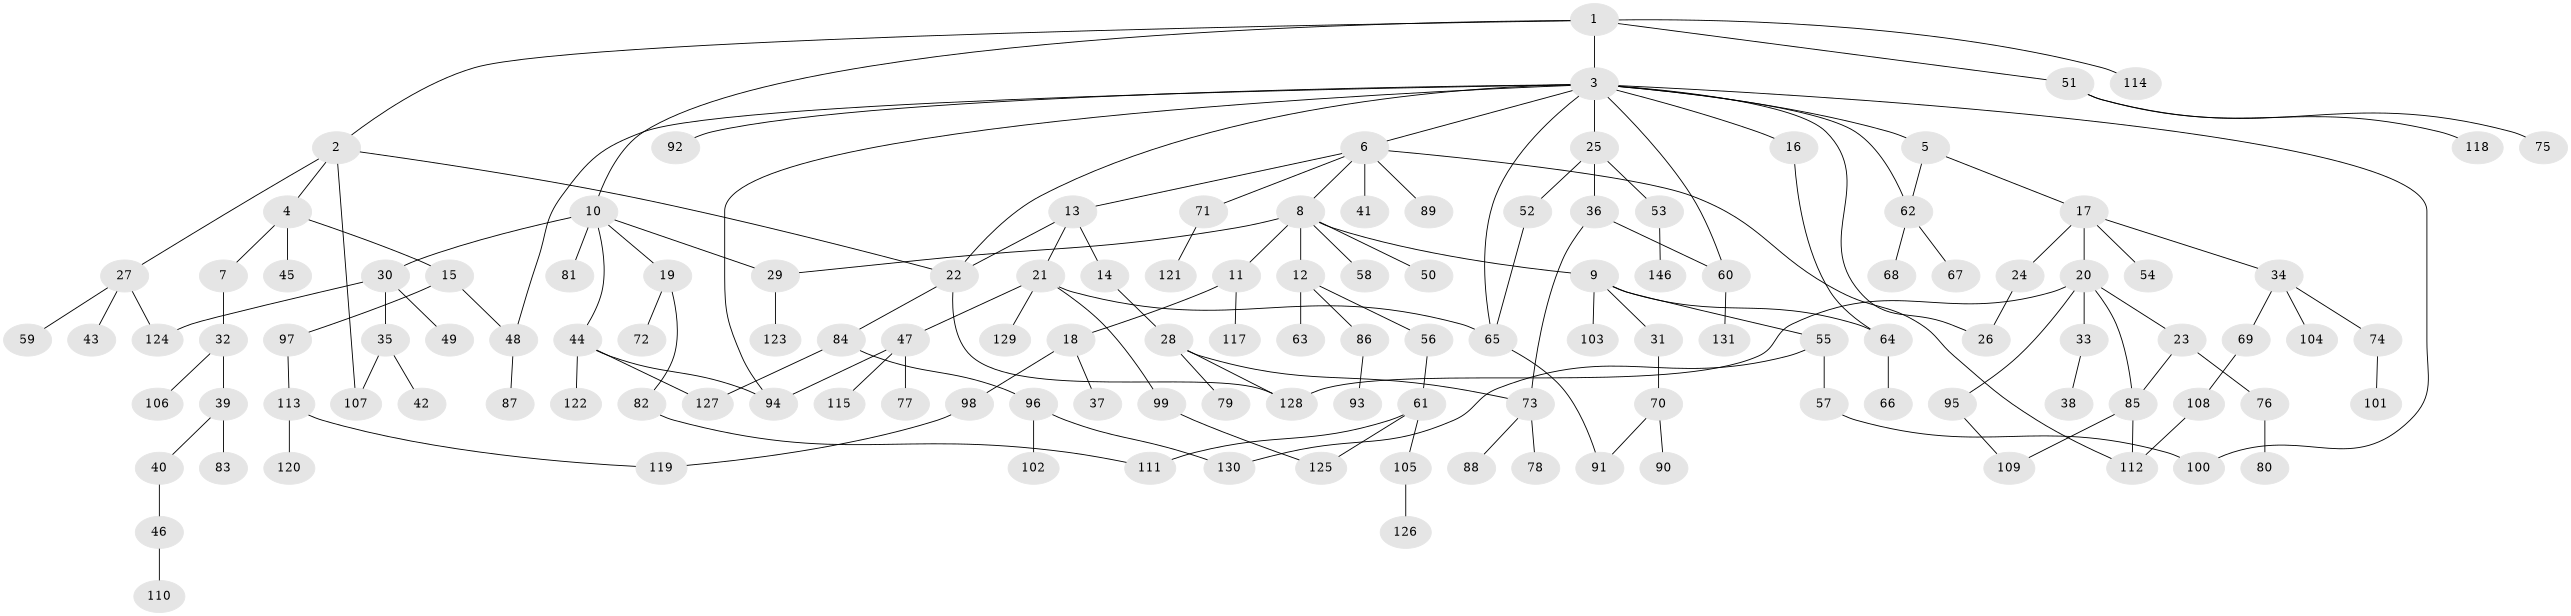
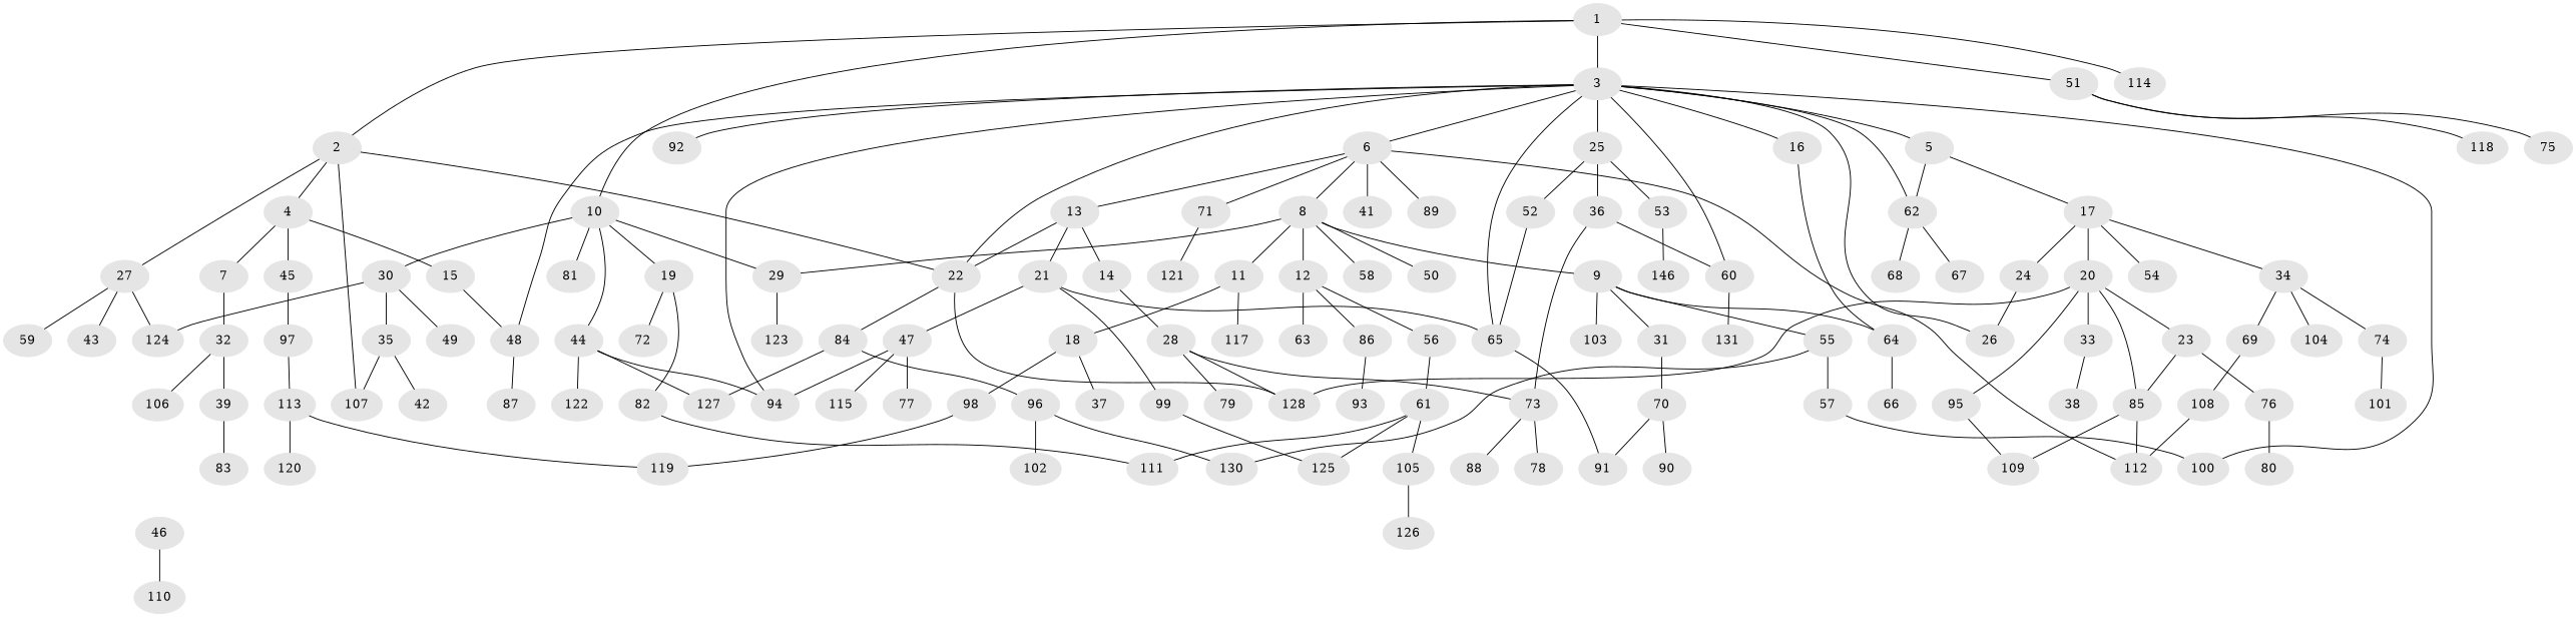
  graph {
    node [color=gray90 style=filled]
    1
    2
    3
    10
    51
    114
    4
    22
    27
    107
    5
    6
    16
    25
    26
    48
    60
    62
    65
    92
    94
    100
    29
    19
    30
    44
    81
    75
    118
    7
    15
    45
    128
    84
    43
    59
    124
    17
    8
    13
    41
    71
    89
    112
    64
    36
    52
    53
    87
    131
    67
    68
    91
    32
    97
    20
    24
    34
    54
    9
    11
    12
    50
    58
    14
    21
    121
    39
    106
    31
    55
    103
    18
    117
    56
    63
    86
    123
    70
    57
    130
    66
    72
    82
    35
    49
    122
    127
    37
    98
    61
    93
    28
    47
    99
-   129
    73
    79
    113
    23
    33
    85
    95
    69
    74
    104
    119
    111
    76
    38
    109
    77
    115
    125
    96
    80
    n117 [label=146]
    78
    88
    42
    90
-   40
    83
    108
    101
    46
    110
    105
    126
    102
    120
    1 -- 2
    1 -- 3
    1 -- 10
    1 -- 51
    1 -- 114
    2 -- 4
    2 -- 22
    2 -- 27
    2 -- 107
    3 -- 22
    3 -- 5
    3 -- 6
    3 -- 16
    3 -- 25
    3 -- 26
    3 -- 48
    3 -- 60
    3 -- 62
    3 -- 65
    3 -- 92
    3 -- 94
    3 -- 100
    10 -- 29
    10 -- 19
    10 -- 30
    10 -- 44
    10 -- 81
    51 -- 75
    51 -- 118
    4 -- 7
    4 -- 15
    4 -- 45
    22 -- 128
    22 -- 84
    27 -- 43
    27 -- 59
    27 -- 124
    5 -- 62
    5 -- 17
    6 -- 8
    6 -- 13
    6 -- 41
    6 -- 71
    6 -- 89
    6 -- 112
    16 -- 64
    25 -- 36
    25 -- 52
    25 -- 53
    48 -- 87
    60 -- 131
    62 -- 67
    62 -- 68
    65 -- 91
    29 -- 123
    19 -- 72
    19 -- 82
    30 -- 124
    30 -- 35
    30 -- 49
    44 -- 94
    44 -- 122
    44 -- 127
    7 -- 32
    15 -- 48
-   15 -- 97
+   45 -- 97
    84 -- 127
    84 -- 96
    17 -- 20
    17 -- 24
    17 -- 34
    17 -- 54
    8 -- 29
    8 -- 9
    8 -- 11
    8 -- 12
    8 -- 50
    8 -- 58
    13 -- 22
    13 -- 14
    13 -- 21
    71 -- 121
    64 -- 66
    36 -- 60
    36 -- 73
    52 -- 65
    53 -- n117
    32 -- 39
    32 -- 106
    97 -- 113
    20 -- 128
    20 -- 23
    20 -- 33
    20 -- 85
    20 -- 95
    24 -- 26
    34 -- 69
    34 -- 74
    34 -- 104
    9 -- 64
    9 -- 31
    9 -- 55
    9 -- 103
    11 -- 18
    11 -- 117
    12 -- 56
    12 -- 63
    12 -- 86
    14 -- 28
    21 -- 65
    21 -- 47
    21 -- 99
-   21 -- 129
-   39 -- 40
    39 -- 83
    31 -- 70
    55 -- 57
    55 -- 130
    18 -- 37
    18 -- 98
    56 -- 61
    86 -- 93
    70 -- 91
    70 -- 90
    57 -- 100
    82 -- 111
    35 -- 107
    35 -- 42
    98 -- 119
    61 -- 111
    61 -- 125
    61 -- 105
    28 -- 128
    28 -- 73
    28 -- 79
    47 -- 94
    47 -- 77
    47 -- 115
    99 -- 125
    73 -- 78
    73 -- 88
    113 -- 119
    113 -- 120
    23 -- 85
    23 -- 76
    33 -- 38
    85 -- 112
    85 -- 109
    95 -- 109
    69 -- 108
    74 -- 101
    76 -- 80
    96 -- 130
    96 -- 102
-   40 -- 46
    108 -- 112
    46 -- 110
    105 -- 126
  }
